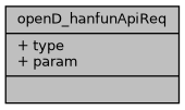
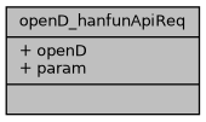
  digraph {
-   n1 [color=black fillcolor=grey75 fontcolor=black fontname=Helvetica fontsize=10 height=0.2 label="{openD_hanfunApiReq\n|+ type\l+ param\l|}" shape=record style=filled width=0.4]
+   n1 [color=black fillcolor=grey75 fontcolor=black fontname=Helvetica fontsize=10 height=0.2 label="{openD_hanfunApiReq\n|+ openD\l+ param\l|}" shape=record style=filled width=0.4]
  }
